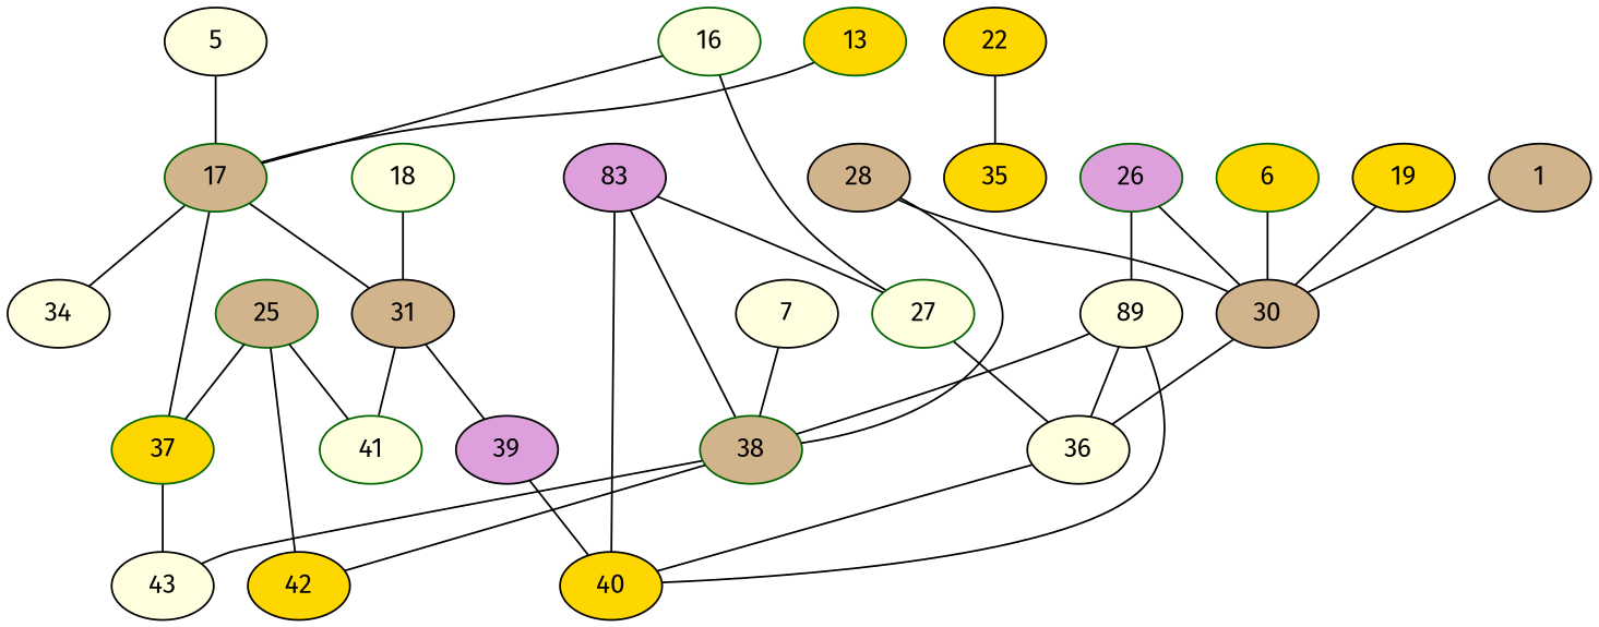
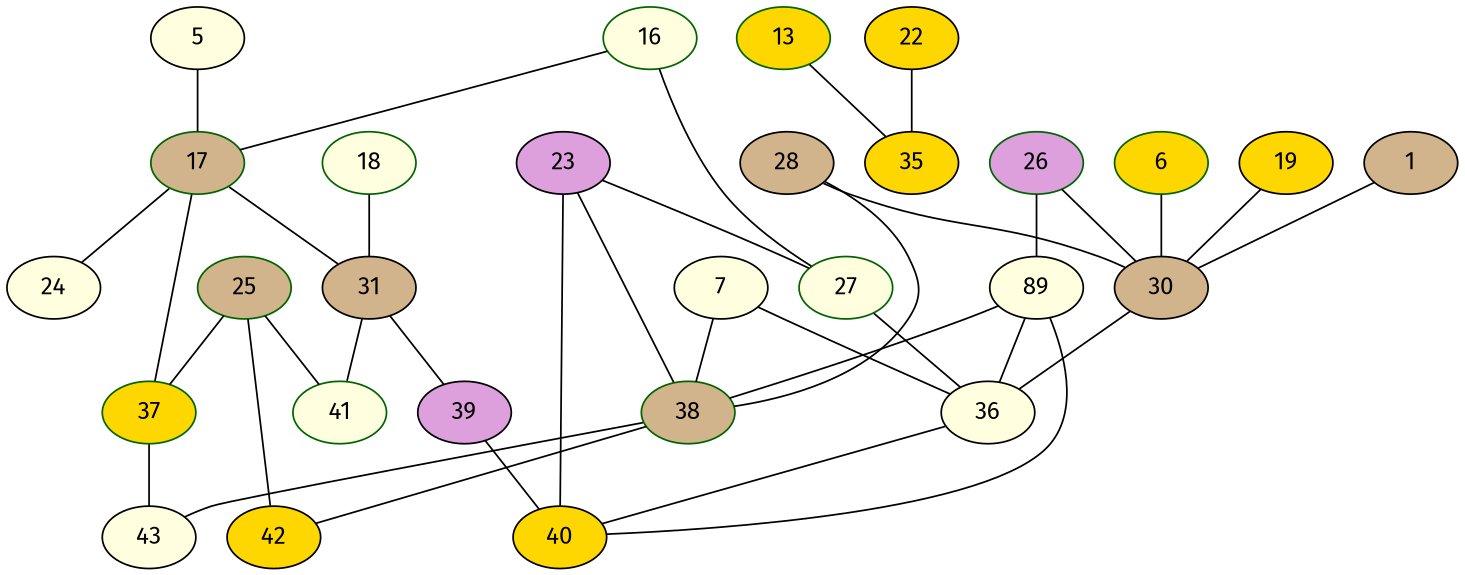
  graph {
    fontname="Fira Sans"
    node [color=black fillcolor=lightyellow fontname="Fira Sans" style=filled]
    edge [fontname="Fira Sans" weight=1.0]
    1 [fillcolor=tan]
    30 [fillcolor=tan]
    36
    17 [color=darkgreen fillcolor=tan]
    5
    31 [fillcolor=tan]
-   34
+   34 [label=24]
    37 [color=darkgreen fillcolor=gold]
    6 [color=darkgreen fillcolor=gold]
    7
    38 [color=darkgreen fillcolor=tan]
    40 [fillcolor=gold]
    42 [fillcolor=gold]
    43
    13 [color=darkgreen fillcolor=gold]
    16 [color=darkgreen]
    27 [color=darkgreen]
    41 [color=darkgreen]
    39 [fillcolor=plum]
    18 [color=darkgreen]
    19 [fillcolor=gold]
    22 [fillcolor=gold]
    35 [fillcolor=gold]
-   23 [fillcolor=plum label=83]
+   23 [fillcolor=plum]
    25 [color=darkgreen fillcolor=tan]
    26 [color=darkgreen fillcolor=plum]
    n27 [label=89]
    28 [fillcolor=tan]
    1 -- 30
    30 -- 36 [weight=3.0]
    36 -- 40
    17 -- 31
    17 -- 34
    17 -- 37 [weight=2.0]
    5 -- 17
    31 -- 41
    31 -- 39
    37 -- 43
    6 -- 30
+   7 -- 36
    7 -- 38
    38 -- 42
    38 -- 43
-   13 -- 17
+   13 -- 35
    16 -- 17
    16 -- 27
    27 -- 36
    39 -- 40
    18 -- 31 [weight=2.0]
    19 -- 30
    22 -- 35
    23 -- 38
    23 -- 40 [weight=2.0]
    23 -- 27
    25 -- 37
    25 -- 42 [weight=2.0]
    25 -- 41
    26 -- 30
    26 -- n27 [weight=2.0]
    n27 -- 36 [weight=2.0]
    n27 -- 38
    n27 -- 40
    28 -- 30 [weight=2.0]
    28 -- 38
  }
